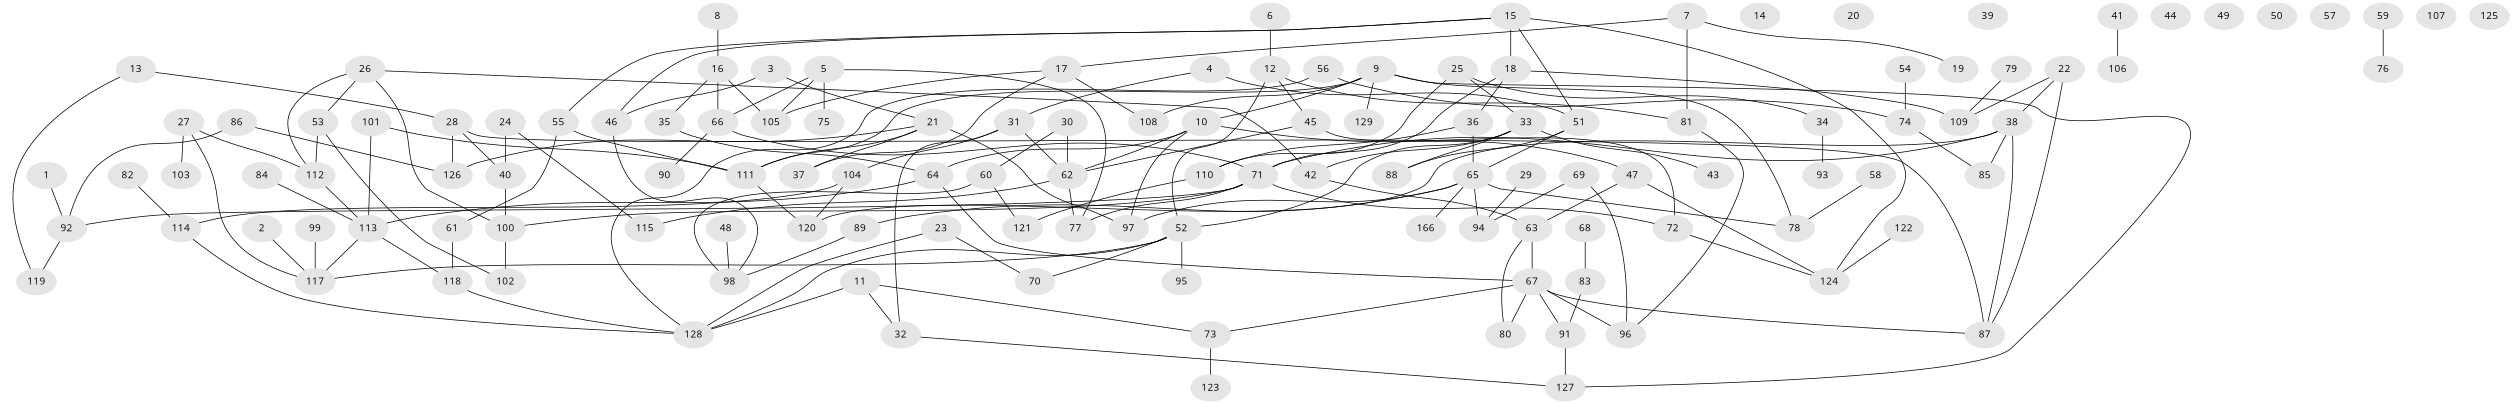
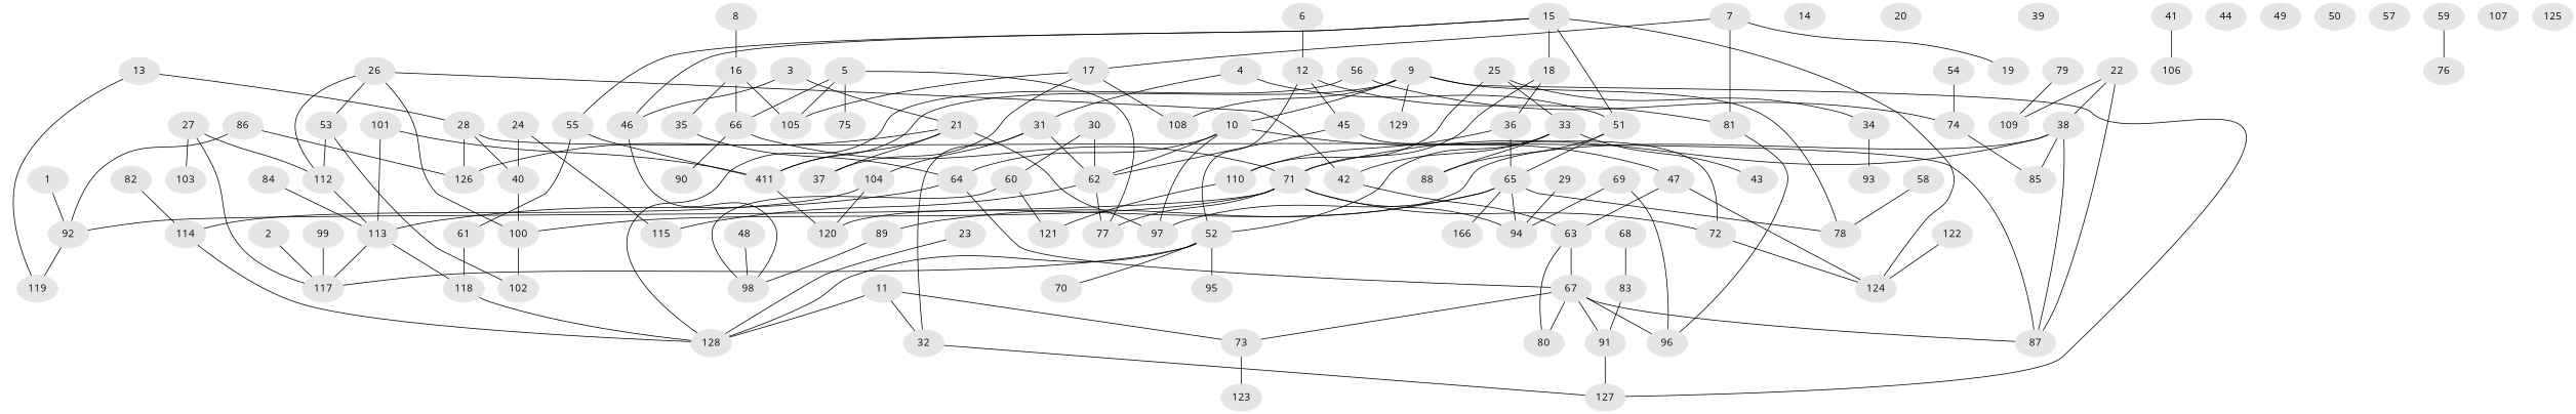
  graph {
    fontname="Open Sans"
    node [color=gray90 fontname="Open Sans" style=filled]
    edge [fontname="Open Sans"]
    1
    92
    119
    2
    117
    3
    21
    46
-   111
+   111 [label=411]
    97
    37
    126
    98
    4
    31
    51
    62
    32
    104
    88
    65
    5
    66
    75
    77
    105
    71
    90
    6
    12
    81
    45
    52
    7
    17
    19
    108
    96
    8
    16
    35
    9
    10
    78
    127
    129
    47
    64
    120
    124
    63
    115
    67
    113
    11
    73
    128
    123
    72
    70
    95
    13
    28
    87
    40
    14
    15
    18
    55
    36
    109
    61
    110
    100
    94
    20
    22
    38
    85
    23
    24
    25
    33
    34
    42
    43
    93
    121
    26
    53
    112
    102
    27
    103
    29
    30
    60
    114
    89
    n100 [label=166]
    39
    41
    106
    80
    44
    48
    49
    50
    54
    74
    118
    56
    57
    58
    59
    76
    91
    68
    83
    69
    79
    82
    84
    86
    99
    101
    107
    122
    125
    1 -- 92
    92 -- 119
    2 -- 117
    3 -- 21
    3 -- 46
    21 -- 111
    21 -- 97
    21 -- 37
    21 -- 126
    46 -- 98
    111 -- 120
    4 -- 31
    4 -- 51
    31 -- 62
    31 -- 32
    31 -- 104
    51 -- 88
    51 -- 65
    62 -- 77
    62 -- 115
    32 -- 127
    104 -- 120
    104 -- 114
    65 -- 97
    65 -- 78
    65 -- 94
    65 -- 89
    65 -- n100
    5 -- 66
    5 -- 75
    5 -- 77
    5 -- 105
    66 -- 71
    66 -- 90
    71 -- 92
    71 -- 77
    71 -- 72
    71 -- 100
+   71 -- 94
    6 -- 12
    12 -- 81
    12 -- 45
    12 -- 52
    81 -- 96
    45 -- 62
    45 -- 72
    52 -- 117
    52 -- 128
    52 -- 70
    52 -- 95
    7 -- 81
    7 -- 17
    7 -- 19
    17 -- 37
    17 -- 105
    17 -- 108
    8 -- 16
    16 -- 66
    16 -- 105
    16 -- 35
    35 -- 64
    9 -- 111
    9 -- 108
    9 -- 10
    9 -- 78
    9 -- 127
    9 -- 129
    10 -- 97
    10 -- 62
    10 -- 47
    10 -- 64
    47 -- 124
    47 -- 63
    64 -- 67
    64 -- 113
    63 -- 67
    63 -- 80
    67 -- 96
    67 -- 73
    67 -- 87
    67 -- 80
    67 -- 91
    113 -- 117
    113 -- 118
    11 -- 32
    11 -- 73
    11 -- 128
    73 -- 123
    72 -- 124
    13 -- 119
    13 -- 28
    28 -- 126
    28 -- 87
    28 -- 40
    40 -- 100
    15 -- 46
    15 -- 51
    15 -- 124
    15 -- 18
    15 -- 55
    18 -- 71
    18 -- 36
-   18 -- 109
    55 -- 111
    55 -- 61
    36 -- 65
    36 -- 110
    61 -- 118
    110 -- 121
    100 -- 102
    22 -- 87
    22 -- 109
    22 -- 38
    38 -- 71
    38 -- 120
    38 -- 87
    38 -- 85
    23 -- 128
-   23 -- 70
    24 -- 115
    24 -- 40
    25 -- 110
    25 -- 33
    25 -- 34
    33 -- 88
    33 -- 52
    33 -- 42
    33 -- 43
    34 -- 93
    42 -- 63
    26 -- 100
    26 -- 42
    26 -- 53
    26 -- 112
    53 -- 112
    53 -- 102
    112 -- 113
    27 -- 117
    27 -- 112
    27 -- 103
    29 -- 94
    30 -- 62
    30 -- 60
    60 -- 98
    60 -- 121
    114 -- 128
    89 -- 98
    41 -- 106
    48 -- 98
    54 -- 74
    74 -- 85
    118 -- 128
    56 -- 128
    56 -- 74
    58 -- 78
    59 -- 76
    91 -- 127
    68 -- 83
    83 -- 91
    69 -- 96
    69 -- 94
    79 -- 109
    82 -- 114
    84 -- 113
    86 -- 92
    86 -- 126
    99 -- 117
    101 -- 111
    101 -- 113
    122 -- 124
  }
